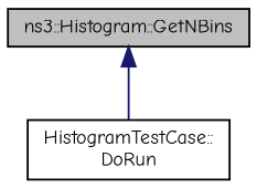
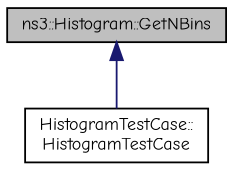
  digraph {
    rankdir=TB
    fontname="Comic Neue"
    node [color=black fontname="Comic Neue" fontsize=10 shape=record style=filled]
    n1 [fillcolor=grey75 fontcolor=black height=0.2 label="ns3::Histogram::GetNBins" width=0.4]
-   n2 [fillcolor=white height=0.2 label="HistogramTestCase::\lDoRun" width=0.4]
+   n2 [fillcolor=white height=0.2 label="HistogramTestCase::\lHistogramTestCase" width=0.4]
    n1 -> n2 [color=midnightblue dir=back fontname="Comic Neue" fontsize=10 labelfontname=Helvetica labelfontsize=10 style=solid]
  }
